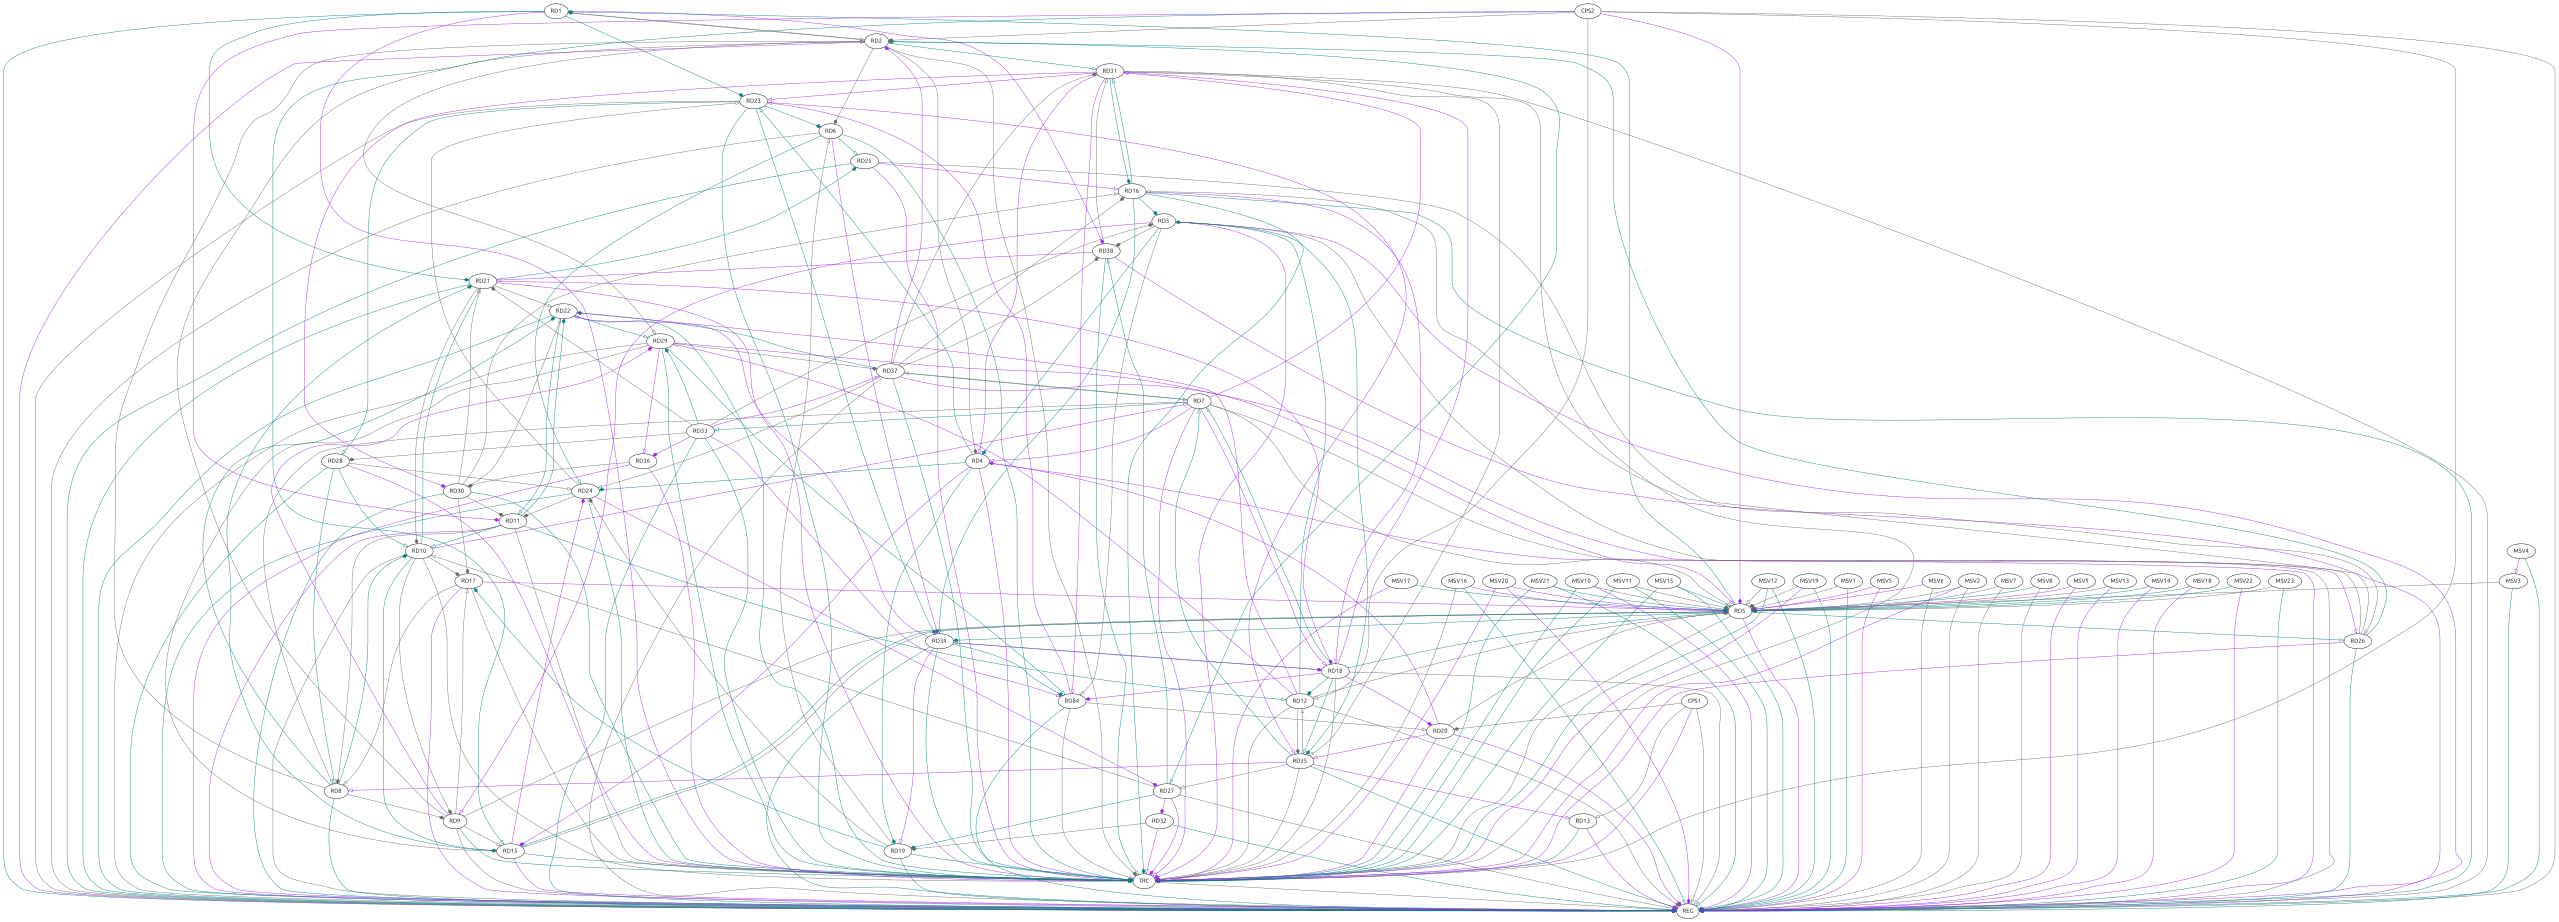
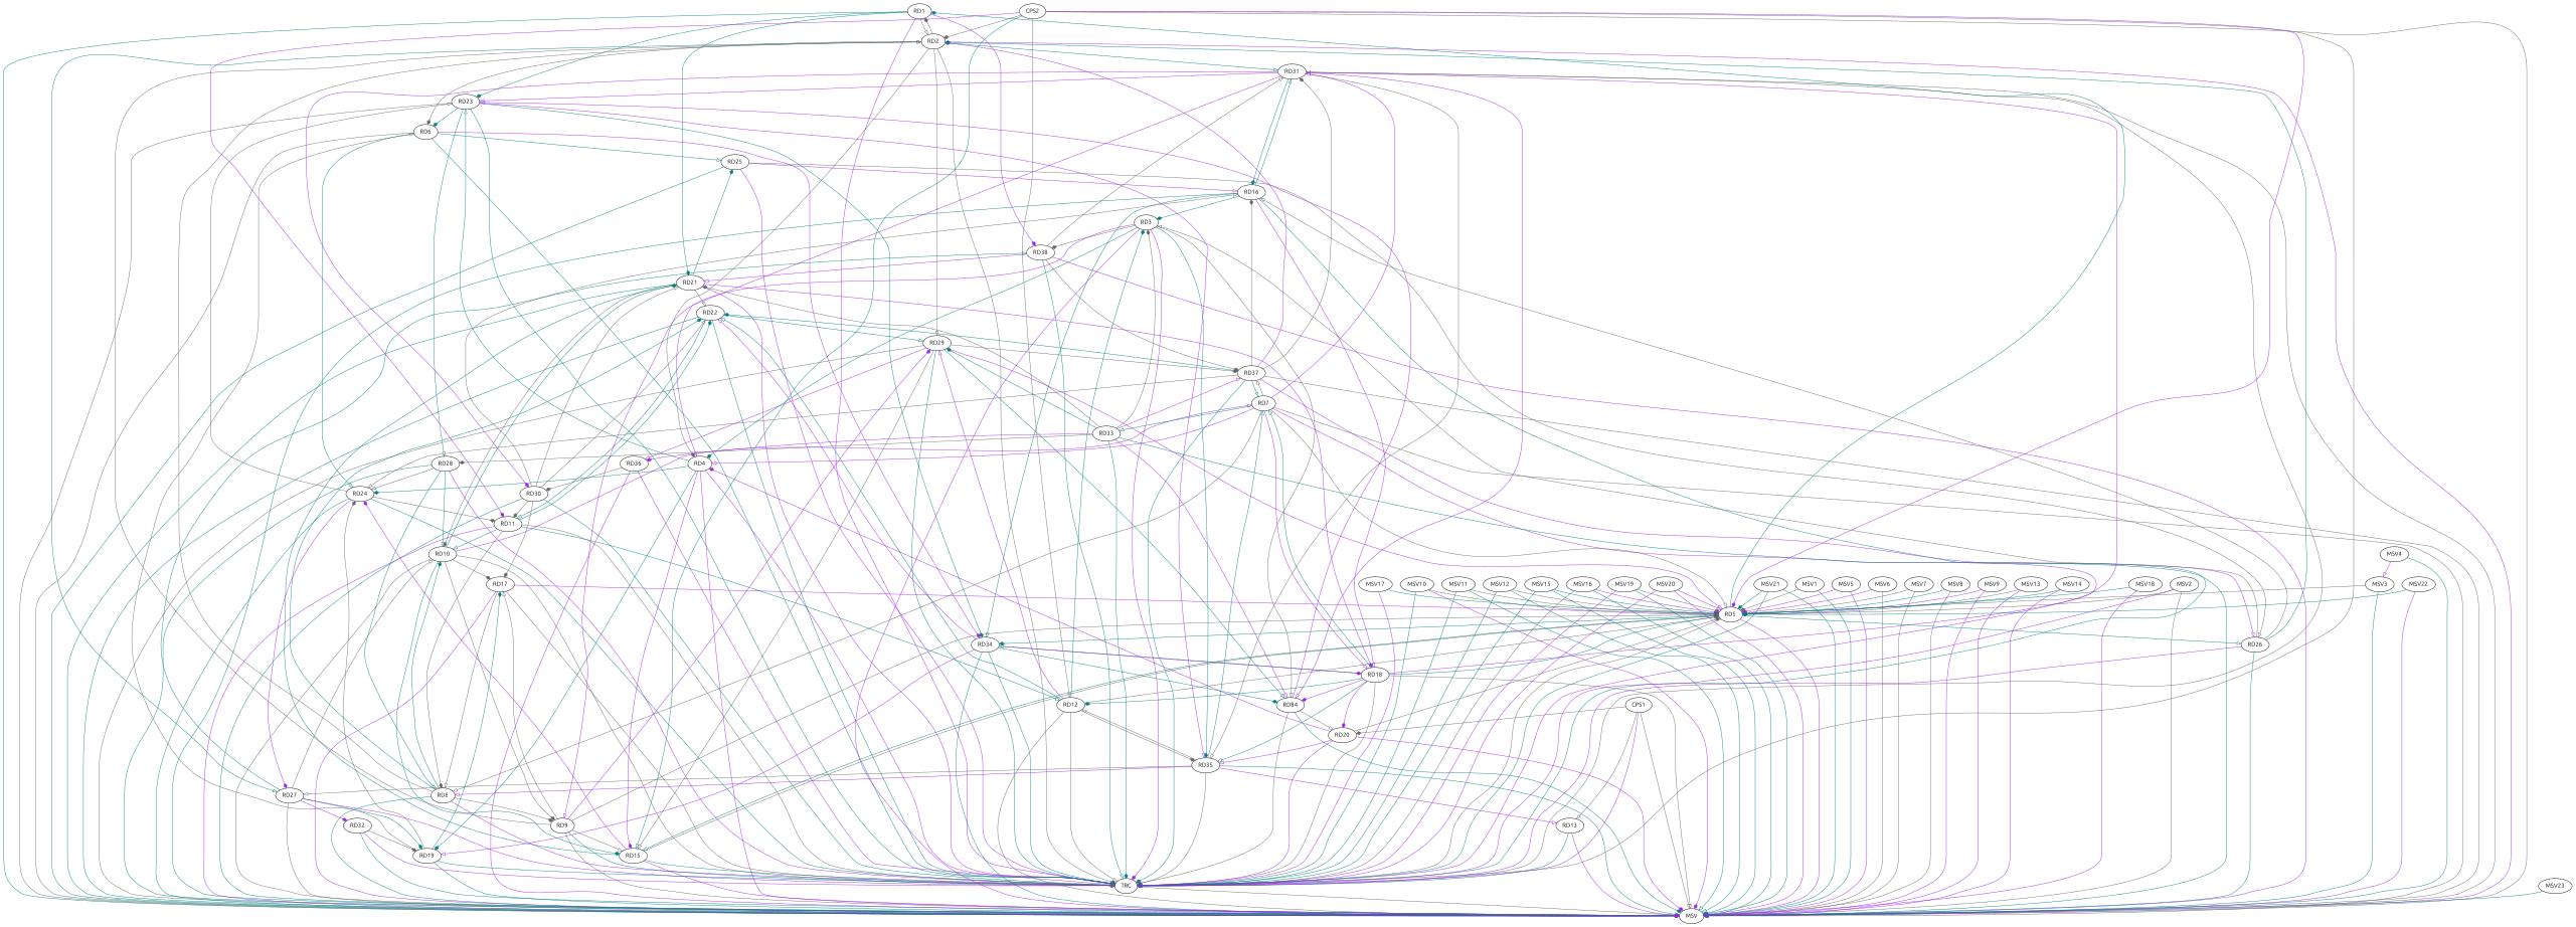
  strict digraph {
    fontname=Ubuntu
    node [fontname=Ubuntu]
    edge [arrowhead=onormal color=teal fontname=Ubuntu]
    n1 [label=RD1]
    n2 [label=RD2]
    n3 [label=RD21]
    n4 [label=RD23]
    n5 [label=RD38]
-   n6 [label=REG]
+   n6 [label=MSV]
    n7 [label=TRC]
    n8 [label=RD4]
    n9 [label=RD6]
    n10 [label=RD27]
    n11 [label=RD29]
    n12 [label=RD31]
    n13 [label=RD25]
    n14 [label=RD18]
    n15 [label=RD10]
    n16 [label=RD22]
    n17 [label=RD35]
    n18 [label=RD34]
    n19 [label=RD28]
    n20 [label=RD37]
    n21 [label=RD15]
    n22 [label=RD19]
    n23 [label=RD24]
    n24 [label=RD9]
    n25 [label=RD5]
    n26 [label=RD17]
    n27 [label=RD32]
    n28 [label=RD84]
    n29 [label=RD36]
    n30 [label=RD16]
    n31 [label=RD30]
    n32 [label=RD3]
    n33 [label=RD20]
    n34 [label=RD7]
    n35 [label=RD8]
    n36 [label=RD12]
    n37 [label=RD13]
    n38 [label=RD11]
    n39 [label=RD26]
    n40 [label=RD33]
    n41 [label=CPS1]
    n42 [label=CPS2]
    n43 [label=MSV1]
    n44 [label=MSV2]
    n45 [label=MSV3]
    n46 [label=MSV4]
    n47 [label=MSV5]
    n48 [label=MSV6]
    n49 [label=MSV7]
    n50 [label=MSV8]
    n51 [label=MSV9]
    n52 [label=MSV10]
    n53 [label=MSV11]
    n54 [label=MSV12]
    n55 [label=MSV13]
    n56 [label=MSV14]
    n57 [label=MSV15]
    n58 [label=MSV16]
    n59 [label=MSV17]
    n60 [label=MSV18]
    n61 [label=MSV19]
    n62 [label=MSV20]
    n63 [label=MSV21]
    n64 [label=MSV22]
    n65 [label=MSV23]
    n1 -> n2 [color=gray40]
    n1 -> n3 [arrowhead=diamond]
    n1 -> n4 [arrowhead=diamond]
    n1 -> n5 [arrowhead=diamond color=purple]
    n1 -> n6
    n1 -> n7 [arrowhead=diamond color=purple]
    n2 -> n1 [arrowhead=diamond color=gray40]
    n2 -> n6 [arrowhead=diamond color=purple]
    n2 -> n7 [arrowhead=diamond color=gray40]
    n2 -> n8 [arrowhead=diamond color=gray40]
    n2 -> n9 [arrowhead=diamond color=gray40]
    n2 -> n10
    n2 -> n11 [color=gray40]
    n2 -> n12
    n3 -> n6 [arrowhead=diamond]
    n3 -> n7 [color=purple]
    n3 -> n13 [arrowhead=diamond]
    n3 -> n14 [arrowhead=diamond color=purple]
    n3 -> n15 [arrowhead=diamond color=gray40]
    n3 -> n16 [color=gray40]
    n4 -> n6 [arrowhead=diamond color=gray40]
    n4 -> n7 [arrowhead=diamond]
    n4 -> n9 [arrowhead=diamond]
    n4 -> n17 [color=purple]
    n4 -> n18 [arrowhead=diamond]
    n4 -> n19
    n5 -> n3 [color=purple]
    n5 -> n6 [color=purple]
    n5 -> n7
    n5 -> n12 [color=gray40]
-   n20 -> n5 [arrowhead=diamond color=gray40]
+   n5 -> n20 [arrowhead=diamond color=gray40]
    n7 -> n6 [arrowhead=diamond color=gray40]
    n8 -> n4
    n8 -> n6 [arrowhead=diamond color=purple]
    n8 -> n7 [color=purple]
    n8 -> n21 [arrowhead=diamond color=purple]
    n8 -> n22 [arrowhead=diamond]
    n8 -> n23 [arrowhead=diamond]
    n9 -> n6 [arrowhead=diamond color=gray40]
    n9 -> n7 [arrowhead=diamond]
    n9 -> n13
    n9 -> n18 [arrowhead=diamond color=purple]
    n9 -> n23
    n10 -> n5
    n10 -> n6 [arrowhead=diamond color=gray40]
    n10 -> n7 [arrowhead=diamond color=purple]
    n10 -> n15 [color=gray40]
    n10 -> n22 [arrowhead=diamond]
    n10 -> n27 [arrowhead=diamond color=purple]
    n11 -> n6 [color=gray40]
    n11 -> n7 [arrowhead=diamond]
    n11 -> n20 [arrowhead=diamond color=gray40]
    n11 -> n21 [color=gray40]
    n11 -> n25 [color=purple]
    n11 -> n28
    n11 -> n29 [color=purple]
    n12 -> n4 [color=purple]
    n12 -> n6 [arrowhead=diamond color=gray40]
    n12 -> n7 [arrowhead=diamond color=gray40]
    n12 -> n8 [color=purple]
    n12 -> n17 [color=gray40]
    n12 -> n28 [color=purple]
    n12 -> n30 [arrowhead=diamond]
    n12 -> n31 [arrowhead=diamond color=purple]
    n13 -> n6
    n13 -> n7 [color=purple]
    n13 -> n30 [color=purple]
    n13 -> n39 [color=gray40]
    n14 -> n6 [color=gray40]
    n14 -> n7 [arrowhead=diamond color=gray40]
    n14 -> n12 [color=purple]
    n14 -> n17
    n14 -> n18
    n14 -> n25
    n14 -> n28 [arrowhead=diamond color=purple]
    n14 -> n33 [arrowhead=diamond color=purple]
    n14 -> n34
    n14 -> n36 [arrowhead=diamond]
    n15 -> n3
    n15 -> n6 [color=gray40]
    n15 -> n7 [color=gray40]
    n15 -> n21 [arrowhead=diamond]
    n15 -> n24 [arrowhead=diamond color=gray40]
    n15 -> n26 [arrowhead=diamond color=gray40]
    n15 -> n34 [color=purple]
    n16 -> n6
    n16 -> n7 [arrowhead=diamond]
    n16 -> n11
    n16 -> n38
    n17 -> n6
    n17 -> n7 [arrowhead=diamond color=gray40]
    n17 -> n10 [color=gray40]
    n17 -> n34
    n17 -> n35 [color=purple]
    n17 -> n36 [color=gray40]
    n17 -> n37 [color=purple]
    n18 -> n6
    n18 -> n7
    n18 -> n14 [arrowhead=diamond color=purple]
    n18 -> n16 [color=purple]
    n18 -> n22 [color=purple]
    n18 -> n28 [arrowhead=diamond]
    n19 -> n6
    n19 -> n7 [color=purple]
    n19 -> n15
    n19 -> n23 [color=gray40]
    n19 -> n35
    n20 -> n2 [arrowhead=diamond color=purple]
    n20 -> n6 [color=gray40]
    n20 -> n7 [arrowhead=diamond]
    n20 -> n12 [arrowhead=diamond color=gray40]
    n20 -> n16 [arrowhead=diamond]
    n20 -> n23 [color=gray40]
    n20 -> n30 [arrowhead=diamond color=gray40]
    n20 -> n34
    n20 -> n39 [color=purple]
    n21 -> n3 [arrowhead=diamond]
    n21 -> n6 [color=purple]
    n21 -> n7 [arrowhead=diamond]
    n21 -> n23 [arrowhead=diamond color=purple]
    n21 -> n25 [arrowhead=diamond color=gray40]
    n22 -> n6
    n22 -> n7 [arrowhead=diamond]
    n22 -> n9 [color=gray40]
    n22 -> n23 [arrowhead=diamond color=gray40]
    n22 -> n26 [arrowhead=diamond]
    n23 -> n4 [color=gray40]
    n23 -> n6
    n23 -> n7
    n23 -> n10 [arrowhead=diamond color=purple]
    n23 -> n38 [arrowhead=diamond color=gray40]
    n24 -> n2 [color=gray40]
    n24 -> n6 [arrowhead=diamond color=gray40]
    n24 -> n7
    n24 -> n11 [arrowhead=diamond color=purple]
    n24 -> n21 [color=gray40]
    n24 -> n25 [arrowhead=diamond color=gray40]
    n24 -> n26 [color=gray40]
    n25 -> n1 [arrowhead=diamond]
    n25 -> n6 [color=purple]
    n25 -> n7 [color=gray40]
    n25 -> n18 [arrowhead=diamond]
    n25 -> n21
    n25 -> n39
    n26 -> n6 [arrowhead=diamond color=purple]
    n26 -> n7 [color=gray40]
    n26 -> n25 [arrowhead=diamond color=purple]
    n26 -> n35 [color=gray40]
    n27 -> n6
    n27 -> n7 [color=purple]
    n27 -> n22 [arrowhead=diamond color=gray40]
    n28 -> n4 [color=purple]
    n28 -> n6 [arrowhead=diamond]
    n28 -> n7 [color=gray40]
    n28 -> n33 [color=gray40]
    n29 -> n6 [color=purple]
    n29 -> n7 [color=purple]
    n29 -> n31 [arrowhead=diamond color=gray40]
    n30 -> n6
    n30 -> n7 [arrowhead=diamond]
    n30 -> n12
    n30 -> n14 [color=purple]
    n30 -> n18
    n30 -> n32 [arrowhead=diamond]
    n31 -> n3 [color=gray40]
    n31 -> n6
    n31 -> n7
    n31 -> n16 [color=gray40]
    n31 -> n26 [arrowhead=diamond color=gray40]
    n31 -> n30 [color=gray40]
    n31 -> n38 [arrowhead=diamond color=gray40]
    n32 -> n5 [arrowhead=diamond color=gray40]
    n32 -> n6 [arrowhead=diamond color=purple]
    n32 -> n7 [arrowhead=diamond color=purple]
    n32 -> n8 [arrowhead=diamond]
    n32 -> n17 [arrowhead=diamond]
    n32 -> n24 [color=purple]
    n32 -> n28 [color=gray40]
    n33 -> n6 [arrowhead=diamond color=purple]
    n33 -> n7 [arrowhead=diamond color=purple]
    n33 -> n8 [arrowhead=diamond color=purple]
    n33 -> n17 [color=purple]
    n33 -> n25 [arrowhead=diamond color=gray40]
    n34 -> n6 [color=gray40]
    n34 -> n7 [color=purple]
    n34 -> n8 [color=purple]
    n34 -> n12 [color=purple]
    n34 -> n14 [color=purple]
    n34 -> n20 [color=gray40]
    n34 -> n25 [color=gray40]
    n34 -> n35 [color=gray40]
    n34 -> n40
    n35 -> n2 [color=gray40]
    n35 -> n6 [arrowhead=diamond]
+   n35 -> n7 [arrowhead=diamond color=purple]
    n35 -> n15 [arrowhead=diamond]
    n35 -> n16 [arrowhead=diamond]
    n35 -> n24 [arrowhead=diamond color=gray40]
    n36 -> n6 [arrowhead=diamond color=gray40]
    n36 -> n7 [color=gray40]
    n36 -> n11 [color=purple]
-   n36 -> n16 [color=purple]
+   n36 -> n16
    n36 -> n17 [arrowhead=diamond color=gray40]
    n36 -> n25 [arrowhead=diamond color=gray40]
    n36 -> n32 [arrowhead=diamond]
    n37 -> n6 [arrowhead=diamond color=purple]
    n37 -> n7 [arrowhead=diamond]
    n38 -> n6 [arrowhead=diamond color=purple]
    n38 -> n7 [arrowhead=diamond color=gray40]
    n38 -> n15
    n38 -> n16 [arrowhead=diamond]
    n38 -> n35 [arrowhead=diamond color=gray40]
    n38 -> n36
    n39 -> n2 [arrowhead=diamond]
    n39 -> n6
    n39 -> n7 [arrowhead=diamond color=purple]
    n39 -> n30 [color=gray40]
    n39 -> n32 [color=gray40]
    n40 -> n3 [arrowhead=diamond color=gray40]
    n40 -> n6
    n40 -> n7 [arrowhead=diamond]
    n40 -> n11 [arrowhead=diamond]
    n40 -> n19 [arrowhead=diamond color=gray40]
    n40 -> n20 [color=purple]
    n40 -> n28 [color=purple]
    n40 -> n29 [arrowhead=diamond color=purple]
    n40 -> n32 [arrowhead=diamond color=gray40]
    n41 -> n6 [color=gray40]
    n41 -> n7 [arrowhead=diamond color=purple]
    n41 -> n33 [arrowhead=diamond color=gray40]
    n41 -> n37 [color=gray40]
    n42 -> n2 [arrowhead=diamond color=gray40]
    n42 -> n6 [arrowhead=diamond color=gray40]
    n42 -> n7 [color=gray40]
    n42 -> n21
    n42 -> n25 [arrowhead=diamond color=purple]
    n42 -> n36 [color=gray40]
    n42 -> n38 [arrowhead=diamond color=purple]
    n43 -> n6
    n43 -> n25 [arrowhead=diamond color=gray40]
    n44 -> n6 [color=gray40]
    n44 -> n7 [color=purple]
    n44 -> n25 [arrowhead=diamond color=gray40]
    n45 -> n6 [arrowhead=diamond]
    n45 -> n25 [arrowhead=diamond color=gray40]
    n46 -> n6
    n46 -> n45 [color=purple]
    n47 -> n6 [color=purple]
    n47 -> n25 [arrowhead=diamond color=purple]
    n48 -> n6 [color=gray40]
    n48 -> n25 [color=purple]
    n49 -> n6 [arrowhead=diamond color=gray40]
    n49 -> n25 [color=gray40]
    n50 -> n6 [arrowhead=diamond color=gray40]
    n50 -> n25
    n51 -> n6 [color=purple]
    n51 -> n25 [arrowhead=diamond color=purple]
    n52 -> n6 [arrowhead=diamond color=purple]
    n52 -> n7 [arrowhead=diamond]
    n52 -> n25 [color=gray40]
    n53 -> n6
    n53 -> n7
    n53 -> n25 [arrowhead=diamond color=gray40]
    n54 -> n6
    n54 -> n7 [arrowhead=diamond]
    n54 -> n25 [color=gray40]
    n55 -> n6 [arrowhead=diamond color=purple]
    n55 -> n25 [arrowhead=diamond color=gray40]
    n56 -> n6 [arrowhead=diamond color=purple]
    n56 -> n25
    n57 -> n6 [arrowhead=diamond]
    n57 -> n7
    n57 -> n25
    n58 -> n6
    n58 -> n7 [arrowhead=diamond color=gray40]
    n58 -> n25 [arrowhead=diamond color=purple]
    n59 -> n7 [arrowhead=diamond color=purple]
    n59 -> n25
    n60 -> n6 [color=purple]
    n60 -> n25
    n61 -> n6
    n61 -> n7 [arrowhead=diamond color=purple]
    n61 -> n25 [arrowhead=diamond color=gray40]
    n62 -> n6 [arrowhead=diamond color=purple]
    n62 -> n7 [color=purple]
    n62 -> n25 [color=purple]
    n63 -> n6
    n63 -> n7
    n63 -> n25 [arrowhead=diamond]
    n64 -> n6 [color=purple]
    n64 -> n25 [arrowhead=diamond]
    n65 -> n6
-   n65 -> n25 [color=gray40]
  }
